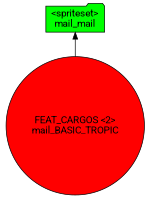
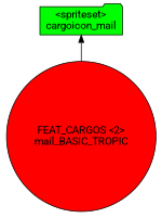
  digraph {
    rankdir=BT
    fontname=Roboto
    node [style=filled fontname=Roboto]
-   n1 [fillcolor=green label="<spriteset>\nmail_mail" shape=folder]
+   n1 [fillcolor=green label="<spriteset>\ncargoicon_mail" shape=folder]
    n2 [fillcolor=red label="FEAT_CARGOS <2>\nmail_BASIC_TROPIC" shape=circle]
    n2 -> n1 [fontname=Roboto]
  }
